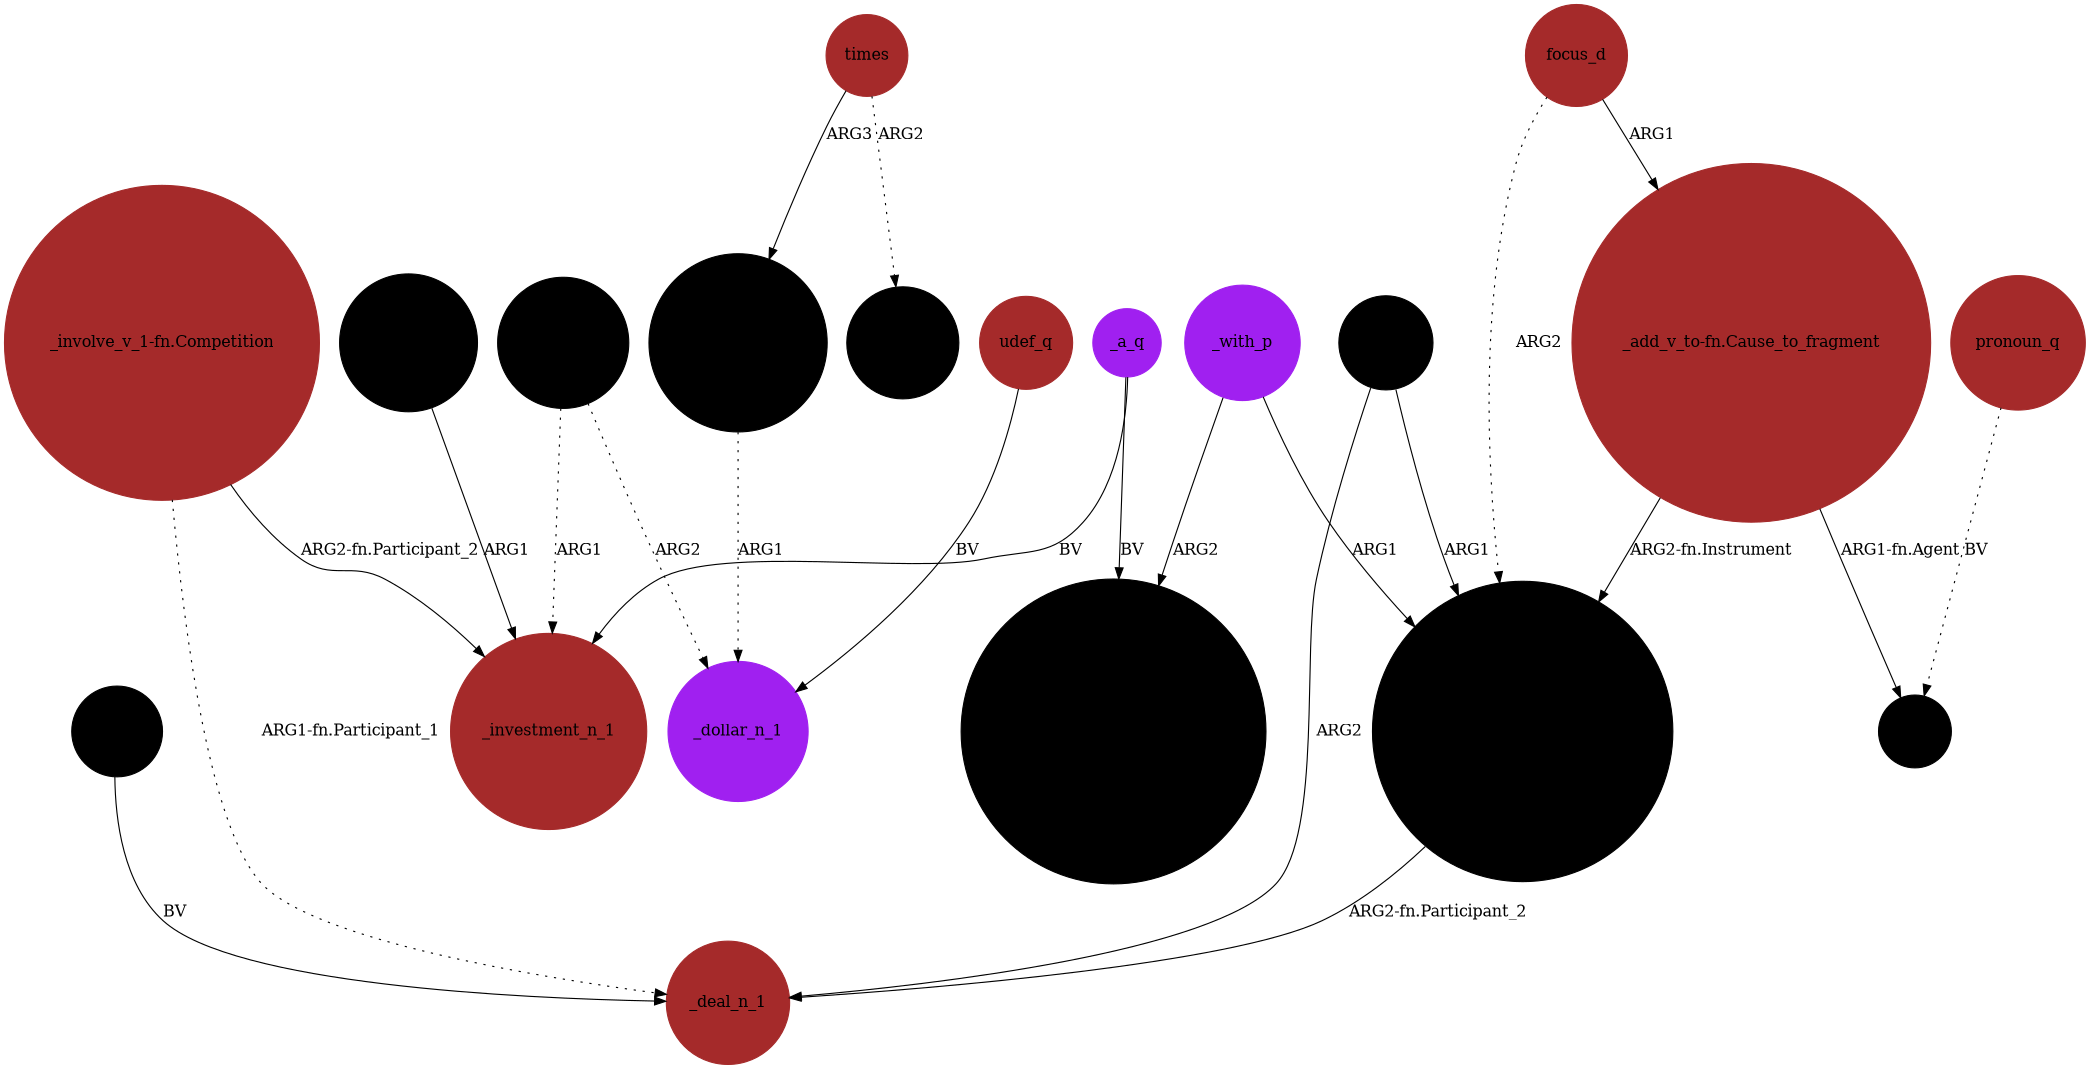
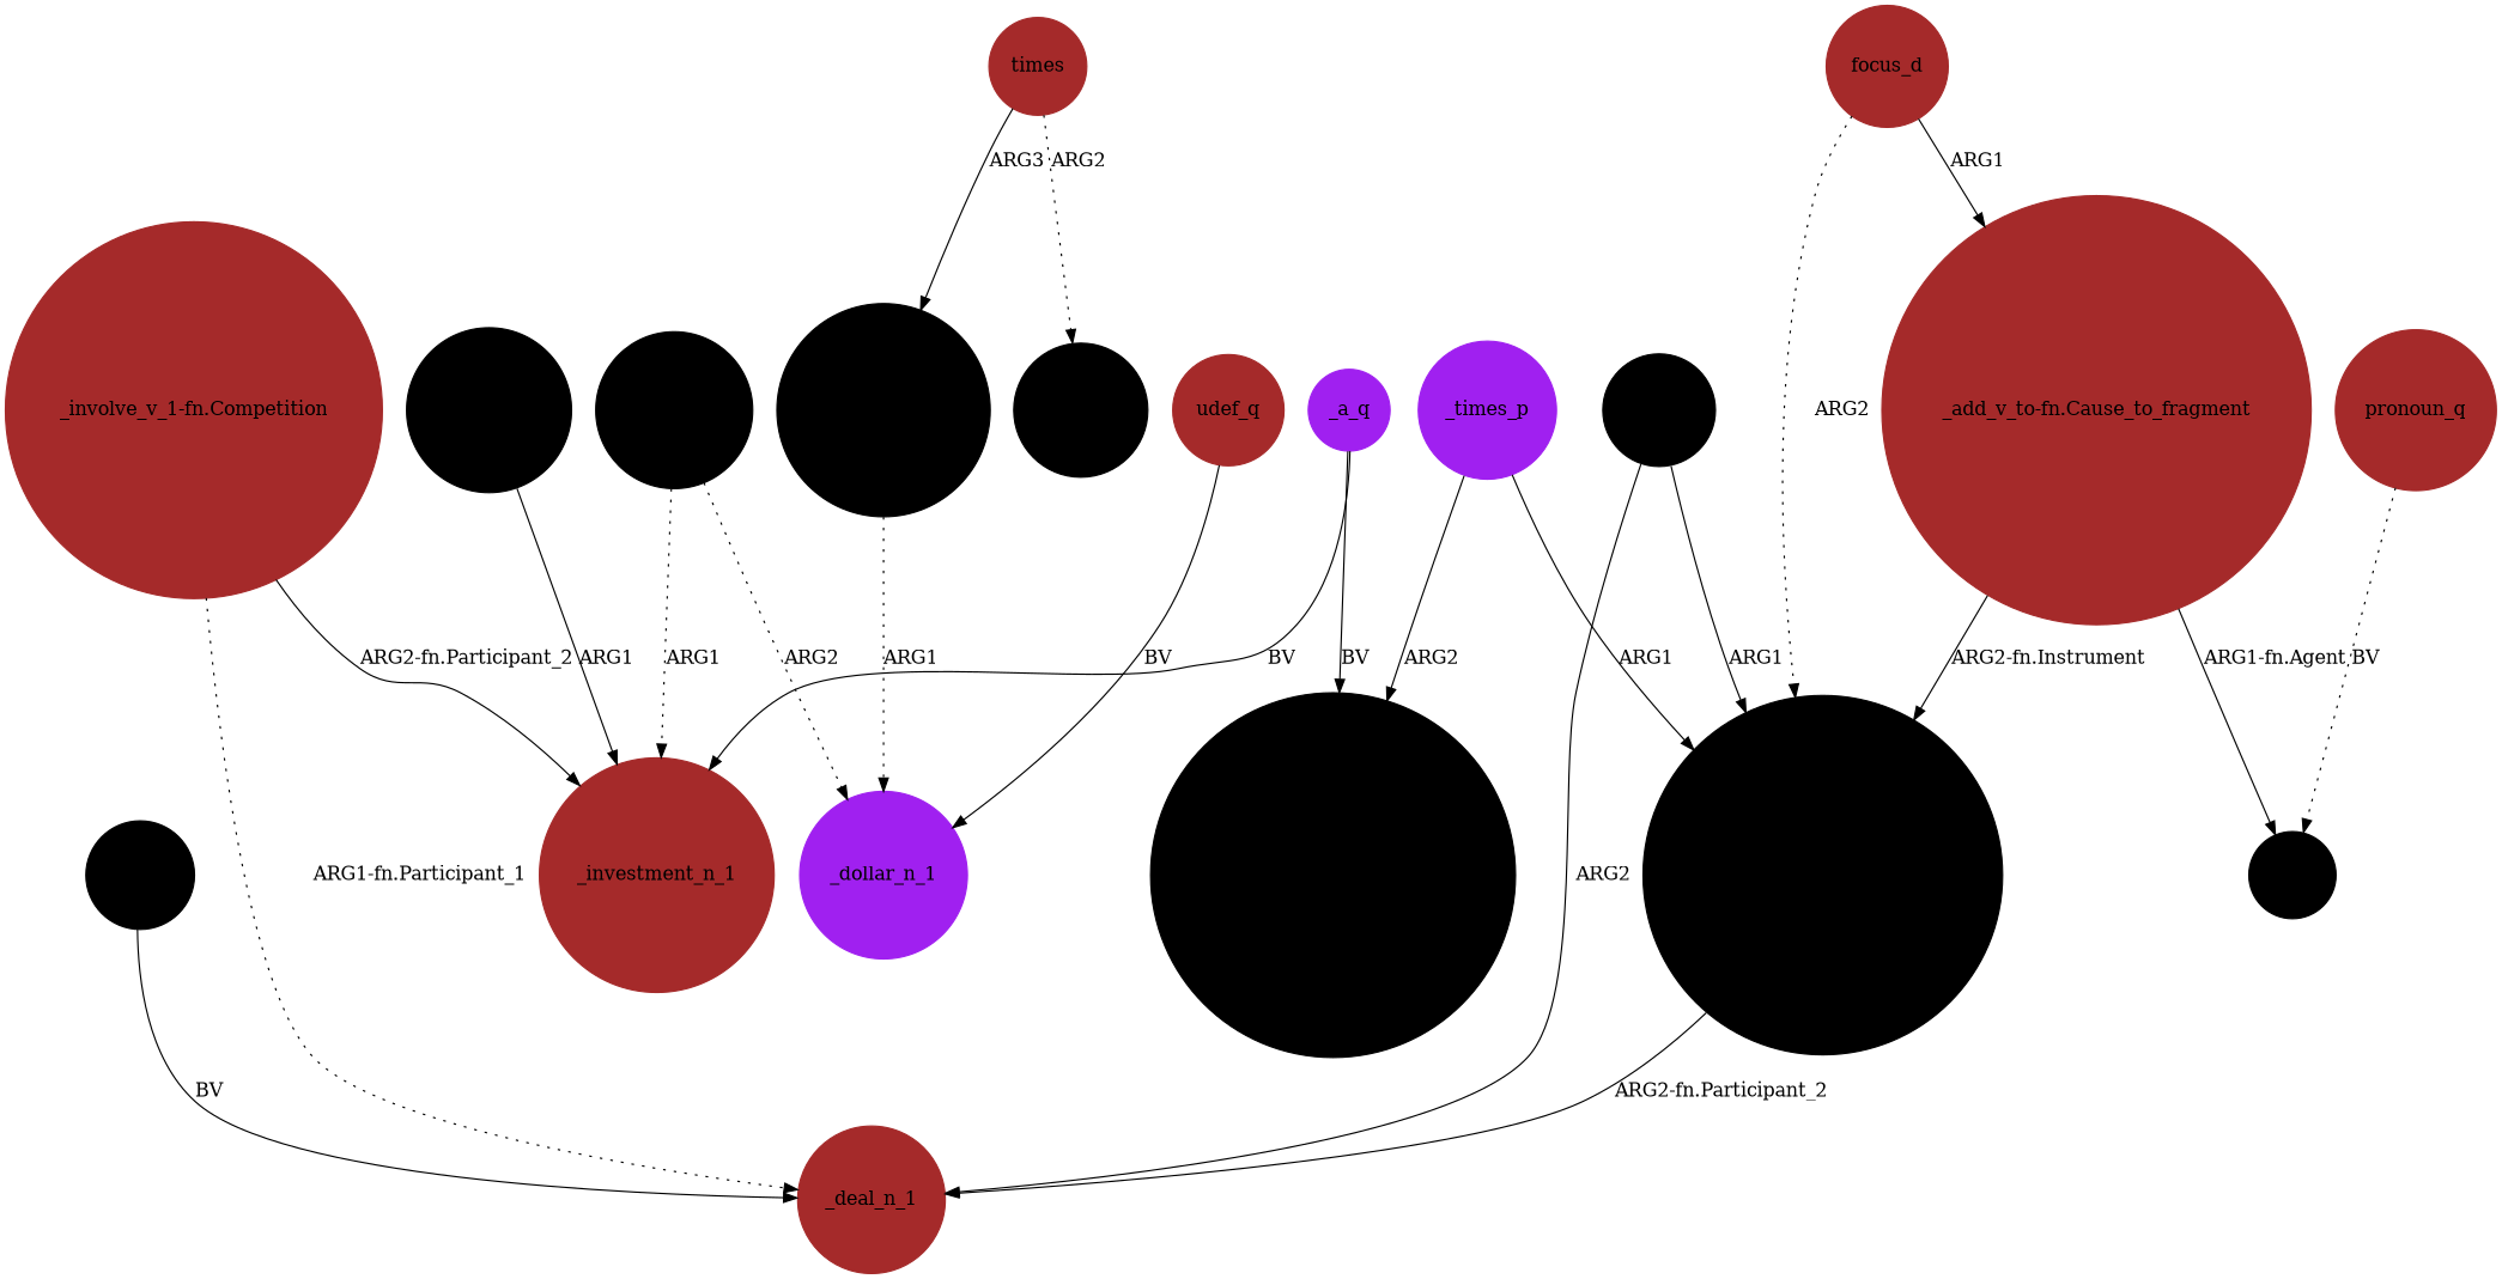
  digraph {
    node [shape=circle style=filled color=black]
    edge [style=solid]
    "_strike_v_1-fn.Competition"
    _deal_n_1 [color=brown]
    focus_d [color=brown]
    "_add_v_to-fn.Cause_to_fragment" [color=brown]
    _initial_a_1
    _investment_n_1 [color=brown]
    pron
    _the_q
    compound
    _dollar_n_1 [color=purple]
    "_involve_v_1-fn.Competition" [color=brown]
    parg_d
    times [color=brown]
    "card(1000000)"
    "card(20)"
    pronoun_q [color=brown]
-   _with_p [color=purple]
+   _with_p [color=purple label=_times_p]
    "_handshake/nn_u_unknown"
    _a_q [color=purple]
    udef_q [color=brown]
    "_strike_v_1-fn.Competition" -> _deal_n_1 [label="ARG2-fn.Participant_2"]
    focus_d -> "_strike_v_1-fn.Competition" [label=ARG2 style=dotted]
    focus_d -> "_add_v_to-fn.Cause_to_fragment" [label=ARG1]
    "_add_v_to-fn.Cause_to_fragment" -> "_strike_v_1-fn.Competition" [label="ARG2-fn.Instrument"]
    "_add_v_to-fn.Cause_to_fragment" -> pron [label="ARG1-fn.Agent"]
    _initial_a_1 -> _investment_n_1 [label=ARG1]
    _the_q -> _deal_n_1 [label=BV]
    compound -> _investment_n_1 [label=ARG1 style=dotted]
    compound -> _dollar_n_1 [label=ARG2 style=dotted]
    "_involve_v_1-fn.Competition" -> _deal_n_1 [label="ARG1-fn.Participant_1" style=dotted]
    "_involve_v_1-fn.Competition" -> _investment_n_1 [label="ARG2-fn.Participant_2"]
    parg_d -> "_strike_v_1-fn.Competition" [label=ARG1]
    parg_d -> _deal_n_1 [label=ARG2]
    times -> "card(1000000)" [label=ARG3]
    times -> "card(20)" [label=ARG2 style=dotted]
    "card(1000000)" -> _dollar_n_1 [label=ARG1 style=dotted]
    pronoun_q -> pron [label=BV style=dotted]
    _with_p -> "_strike_v_1-fn.Competition" [label=ARG1]
    _with_p -> "_handshake/nn_u_unknown" [label=ARG2]
    _a_q -> _investment_n_1 [label=BV]
    _a_q -> "_handshake/nn_u_unknown" [label=BV]
    udef_q -> _dollar_n_1 [label=BV]
  }
